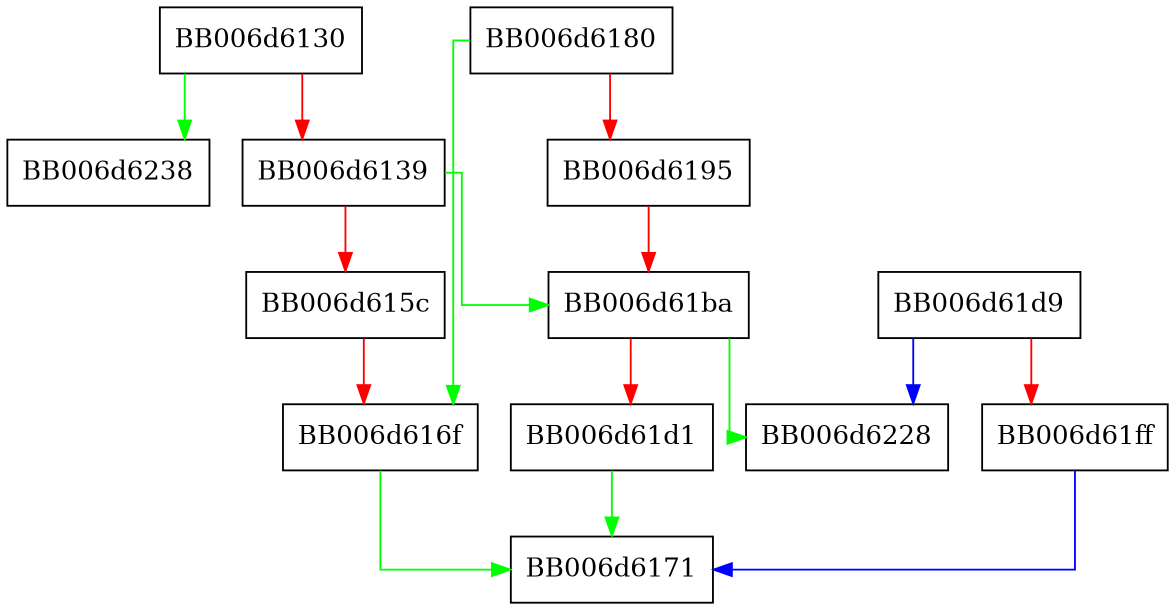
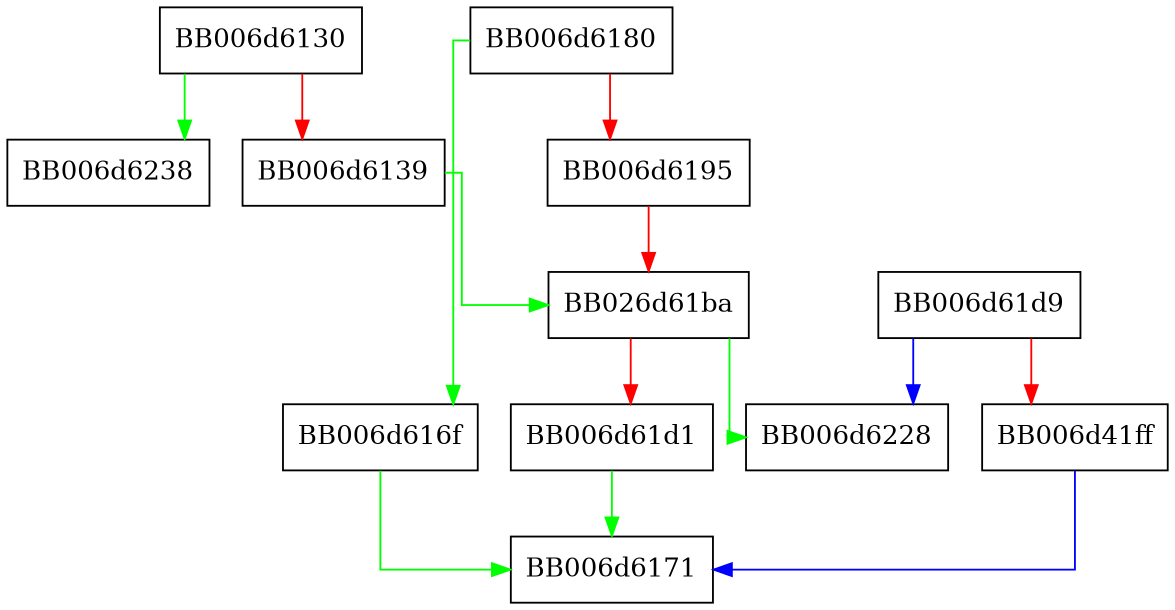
  digraph {
    splines=ortho
    node [shape=box]
    edge [color=red]
    BB006d6130
    BB006d6238
    BB006d6139
-   BB006d61ba
-   BB006d615c
+   BB006d61ba [label=BB026d61ba]
    BB006d6228
    BB006d61d1
    BB006d616f
    BB006d6171
    BB006d6180
    BB006d6195
    BB006d61d9
-   BB006d61ff
+   BB006d61ff [label=BB006d41ff]
    BB006d6130 -> BB006d6238 [color=green]
    BB006d6130 -> BB006d6139
    BB006d6139 -> BB006d61ba [color=green]
-   BB006d6139 -> BB006d615c
    BB006d61ba -> BB006d6228 [color=green]
    BB006d61ba -> BB006d61d1
-   BB006d615c -> BB006d616f
    BB006d61d1 -> BB006d6171 [color=green]
    BB006d616f -> BB006d6171 [color=green]
    BB006d6180 -> BB006d616f [color=green]
    BB006d6180 -> BB006d6195
    BB006d6195 -> BB006d61ba
    BB006d61d9 -> BB006d6228 [color=blue]
    BB006d61d9 -> BB006d61ff
    BB006d61ff -> BB006d6171 [color=blue]
  }
